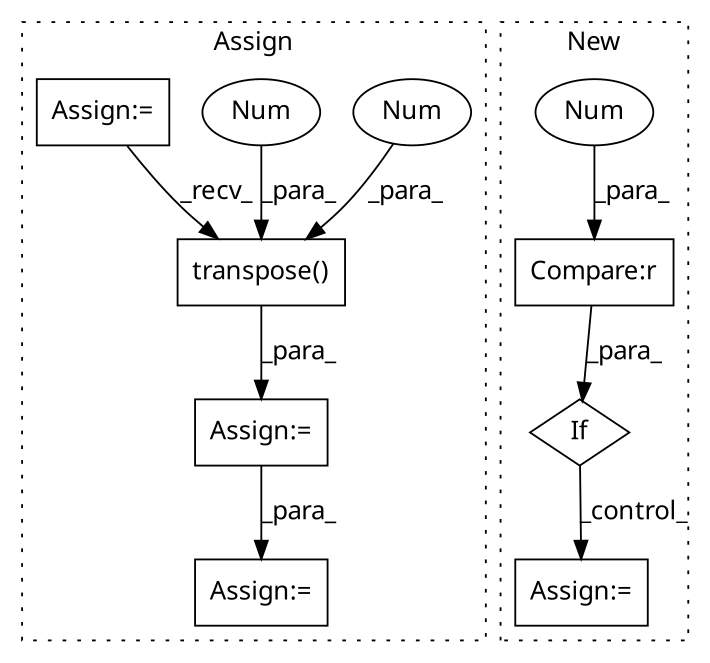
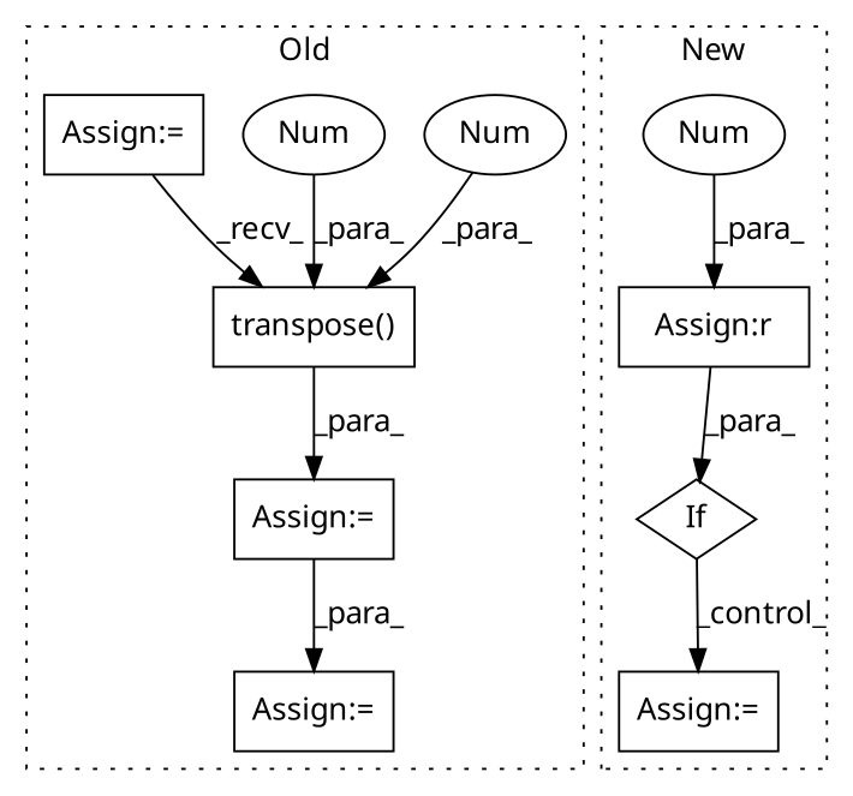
  digraph {
    fontname="Noto Sans"
    node [a=68 fontname="Noto Sans" l=3 shape=box]
    edge [fontname="Noto Sans"]
    n1 [a=75 l="26,1" label="transpose()" s="16918,16948"]
    n2 [a=76 l=1 label=Num s=16947 shape=ellipse]
    n3 [a=76 l=1 label=Num s=16944 shape=ellipse]
    n4 [label="Assign:=" s=16915]
    n5 [label="Assign:=" s=16814]
    n6 [label="Assign:=" s=17259]
    n7 [a=96 label=If s=16964 shape=diamond]
    n8 [label="Assign:=" s=17111]
-   n9 [a=40 l=6 label="Compare:r" s=17024]
+   n9 [a=40 l=6 label="Assign:r" s=17024]
    n10 [a=76 l=1 label=Num s=17029 shape=ellipse]
    subgraph cluster_1 {
-     label=Assign
+     label=Old
      style=dotted
      n1
      n2
      n3
      n4
      n5
      n6
    }
    subgraph cluster_2 {
      label=New
      style=dotted
      n7
      n8
      n9
      n10
    }
    n1 -> n4 [label=_para_]
    n2 -> n1 [label=_para_]
    n3 -> n1 [label=_para_]
    n4 -> n6 [label=_para_]
    n5 -> n1 [label=_recv_]
    n7 -> n8 [label=_control_]
    n9 -> n7 [label=_para_]
    n10 -> n9 [label=_para_]
  }
